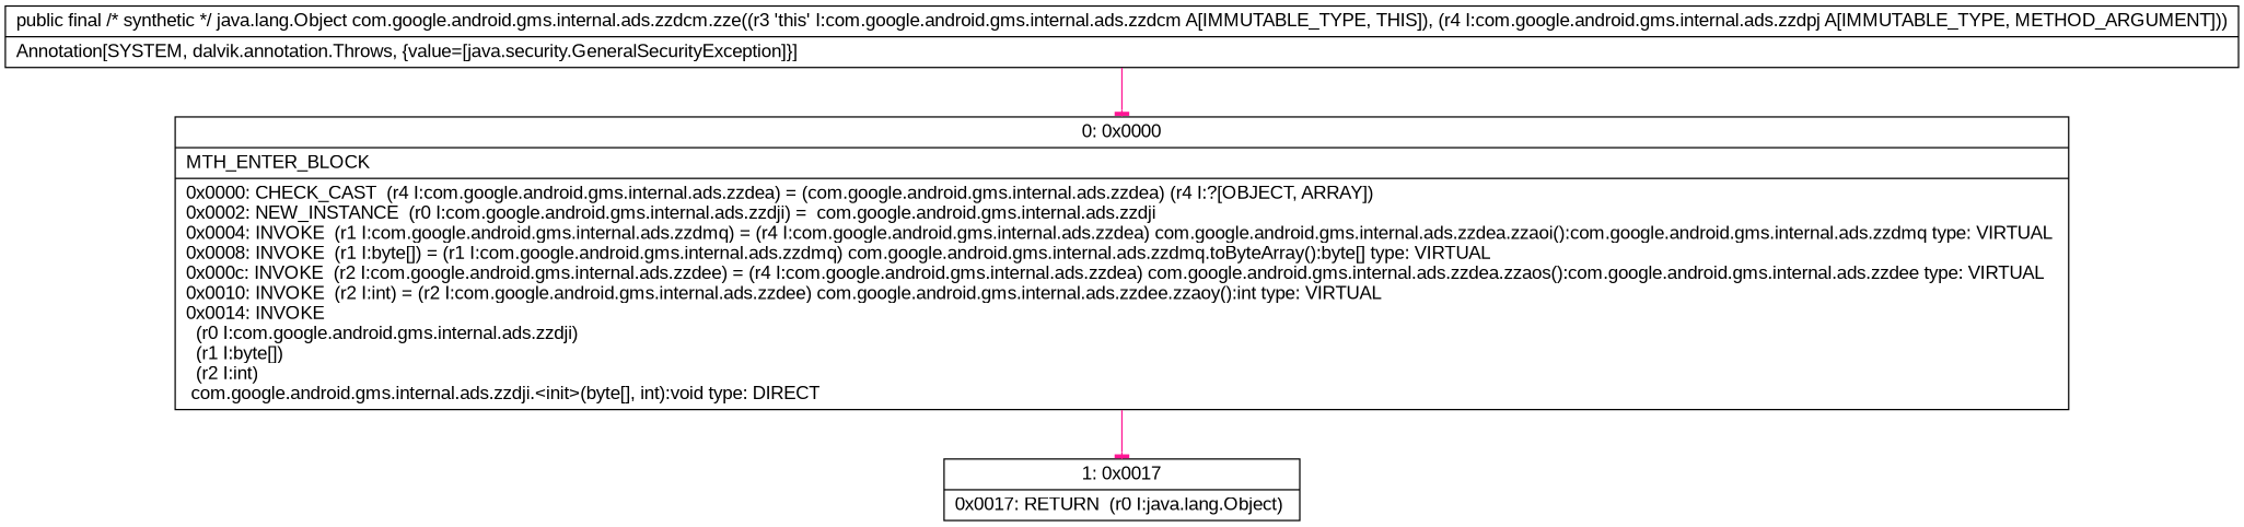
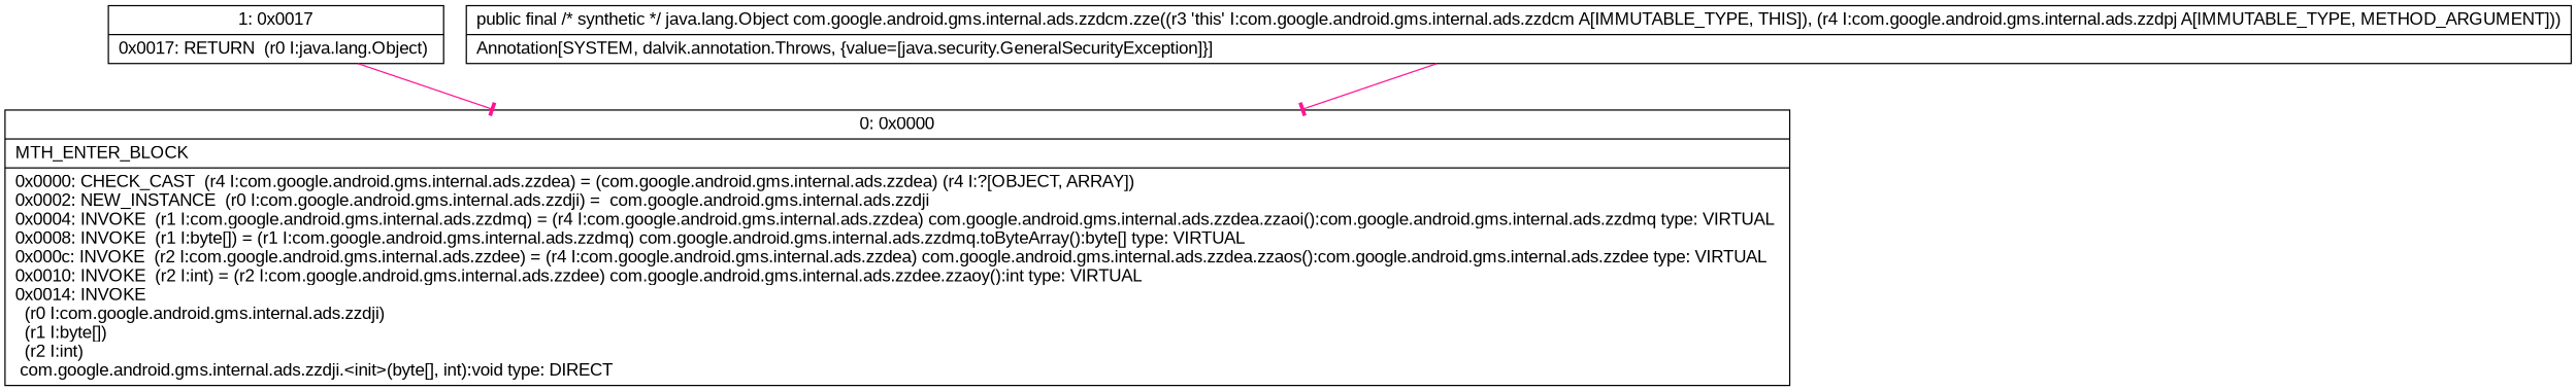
  digraph {
    fontname="Liberation Sans"
    node [shape=record fontname="Liberation Sans"]
    edge [color=deeppink arrowhead=tee fontname="Liberation Sans"]
    n1 [label="{0\:\ 0x0000|MTH_ENTER_BLOCK\l|0x0000: CHECK_CAST  (r4 I:com.google.android.gms.internal.ads.zzdea) = (com.google.android.gms.internal.ads.zzdea) (r4 I:?[OBJECT, ARRAY]) \l0x0002: NEW_INSTANCE  (r0 I:com.google.android.gms.internal.ads.zzdji) =  com.google.android.gms.internal.ads.zzdji \l0x0004: INVOKE  (r1 I:com.google.android.gms.internal.ads.zzdmq) = (r4 I:com.google.android.gms.internal.ads.zzdea) com.google.android.gms.internal.ads.zzdea.zzaoi():com.google.android.gms.internal.ads.zzdmq type: VIRTUAL \l0x0008: INVOKE  (r1 I:byte[]) = (r1 I:com.google.android.gms.internal.ads.zzdmq) com.google.android.gms.internal.ads.zzdmq.toByteArray():byte[] type: VIRTUAL \l0x000c: INVOKE  (r2 I:com.google.android.gms.internal.ads.zzdee) = (r4 I:com.google.android.gms.internal.ads.zzdea) com.google.android.gms.internal.ads.zzdea.zzaos():com.google.android.gms.internal.ads.zzdee type: VIRTUAL \l0x0010: INVOKE  (r2 I:int) = (r2 I:com.google.android.gms.internal.ads.zzdee) com.google.android.gms.internal.ads.zzdee.zzaoy():int type: VIRTUAL \l0x0014: INVOKE  \l  (r0 I:com.google.android.gms.internal.ads.zzdji)\l  (r1 I:byte[])\l  (r2 I:int)\l com.google.android.gms.internal.ads.zzdji.\<init\>(byte[], int):void type: DIRECT \l}"]
    n2 [label="{1\:\ 0x0017|0x0017: RETURN  (r0 I:java.lang.Object) \l}"]
    n3 [label="{public final \/* synthetic *\/ java.lang.Object com.google.android.gms.internal.ads.zzdcm.zze((r3 'this' I:com.google.android.gms.internal.ads.zzdcm A[IMMUTABLE_TYPE, THIS]), (r4 I:com.google.android.gms.internal.ads.zzdpj A[IMMUTABLE_TYPE, METHOD_ARGUMENT]))  | Annotation[SYSTEM, dalvik.annotation.Throws, \{value=[java.security.GeneralSecurityException]\}]\l}"]
-   n1 -> n2
+   n2 -> n1
    n3 -> n1
  }
